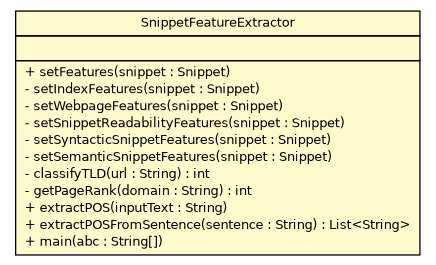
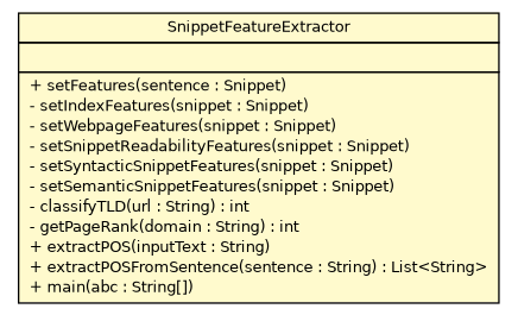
  digraph {
    nodesep=0.25
    ranksep=0.5
    fontname="DejaVu Sans"
-   n1 [fontcolor=black fontname="DejaVu Sans" fontsize=10.0 label=<<table title="tud.iir.extraction.snippet.SnippetFeatureExtractor" border="0" cellborder="1" cellspacing="0" cellpadding="2" port="p" bgcolor="lemonChiffon" href="./SnippetFeatureExtractor.html"> 		<tr><td><table border="0" cellspacing="0" cellpadding="1"> <tr><td align="center" balign="center"> SnippetFeatureExtractor </td></tr> 		</table></td></tr> 		<tr><td><table border="0" cellspacing="0" cellpadding="1"> <tr><td align="left" balign="left">  </td></tr> 		</table></td></tr> 		<tr><td><table border="0" cellspacing="0" cellpadding="1"> <tr><td align="left" balign="left"> + setFeatures(snippet : Snippet) </td></tr> <tr><td align="left" balign="left"> - setIndexFeatures(snippet : Snippet) </td></tr> <tr><td align="left" balign="left"> - setWebpageFeatures(snippet : Snippet) </td></tr> <tr><td align="left" balign="left"> - setSnippetReadabilityFeatures(snippet : Snippet) </td></tr> <tr><td align="left" balign="left"> - setSyntacticSnippetFeatures(snippet : Snippet) </td></tr> <tr><td align="left" balign="left"> - setSemanticSnippetFeatures(snippet : Snippet) </td></tr> <tr><td align="left" balign="left"> - classifyTLD(url : String) : int </td></tr> <tr><td align="left" balign="left"> - getPageRank(domain : String) : int </td></tr> <tr><td align="left" balign="left"> + extractPOS(inputText : String) </td></tr> <tr><td align="left" balign="left"> + extractPOSFromSentence(sentence : String) : List&lt;String&gt; </td></tr> <tr><td align="left" balign="left"> + main(abc : String[]) </td></tr> 		</table></td></tr> 		</table>> shape=plaintext]
+   n1 [fontcolor=black fontname="DejaVu Sans" fontsize=10.0 label=<<table title="tud.iir.extraction.snippet.SnippetFeatureExtractor" border="0" cellborder="1" cellspacing="0" cellpadding="2" port="p" bgcolor="lemonChiffon" href="./SnippetFeatureExtractor.html"> 		<tr><td><table border="0" cellspacing="0" cellpadding="1"> <tr><td align="center" balign="center"> SnippetFeatureExtractor </td></tr> 		</table></td></tr> 		<tr><td><table border="0" cellspacing="0" cellpadding="1"> <tr><td align="left" balign="left">  </td></tr> 		</table></td></tr> 		<tr><td><table border="0" cellspacing="0" cellpadding="1"> <tr><td align="left" balign="left"> + setFeatures(sentence : Snippet) </td></tr> <tr><td align="left" balign="left"> - setIndexFeatures(snippet : Snippet) </td></tr> <tr><td align="left" balign="left"> - setWebpageFeatures(snippet : Snippet) </td></tr> <tr><td align="left" balign="left"> - setSnippetReadabilityFeatures(snippet : Snippet) </td></tr> <tr><td align="left" balign="left"> - setSyntacticSnippetFeatures(snippet : Snippet) </td></tr> <tr><td align="left" balign="left"> - setSemanticSnippetFeatures(snippet : Snippet) </td></tr> <tr><td align="left" balign="left"> - classifyTLD(url : String) : int </td></tr> <tr><td align="left" balign="left"> - getPageRank(domain : String) : int </td></tr> <tr><td align="left" balign="left"> + extractPOS(inputText : String) </td></tr> <tr><td align="left" balign="left"> + extractPOSFromSentence(sentence : String) : List&lt;String&gt; </td></tr> <tr><td align="left" balign="left"> + main(abc : String[]) </td></tr> 		</table></td></tr> 		</table>> shape=plaintext]
  }
